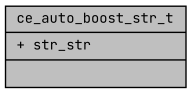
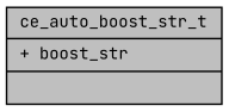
  digraph {
    fontname="JetBrains Mono"
-   n1 [color=black fillcolor=grey75 fontcolor=black fontname="JetBrains Mono" fontsize=10 height=0.2 label="{ce_auto_boost_str_t\n|+ str_str\l|}" shape=record style=filled width=0.4]
+   n1 [color=black fillcolor=grey75 fontcolor=black fontname="JetBrains Mono" fontsize=10 height=0.2 label="{ce_auto_boost_str_t\n|+ boost_str\l|}" shape=record style=filled width=0.4]
  }
